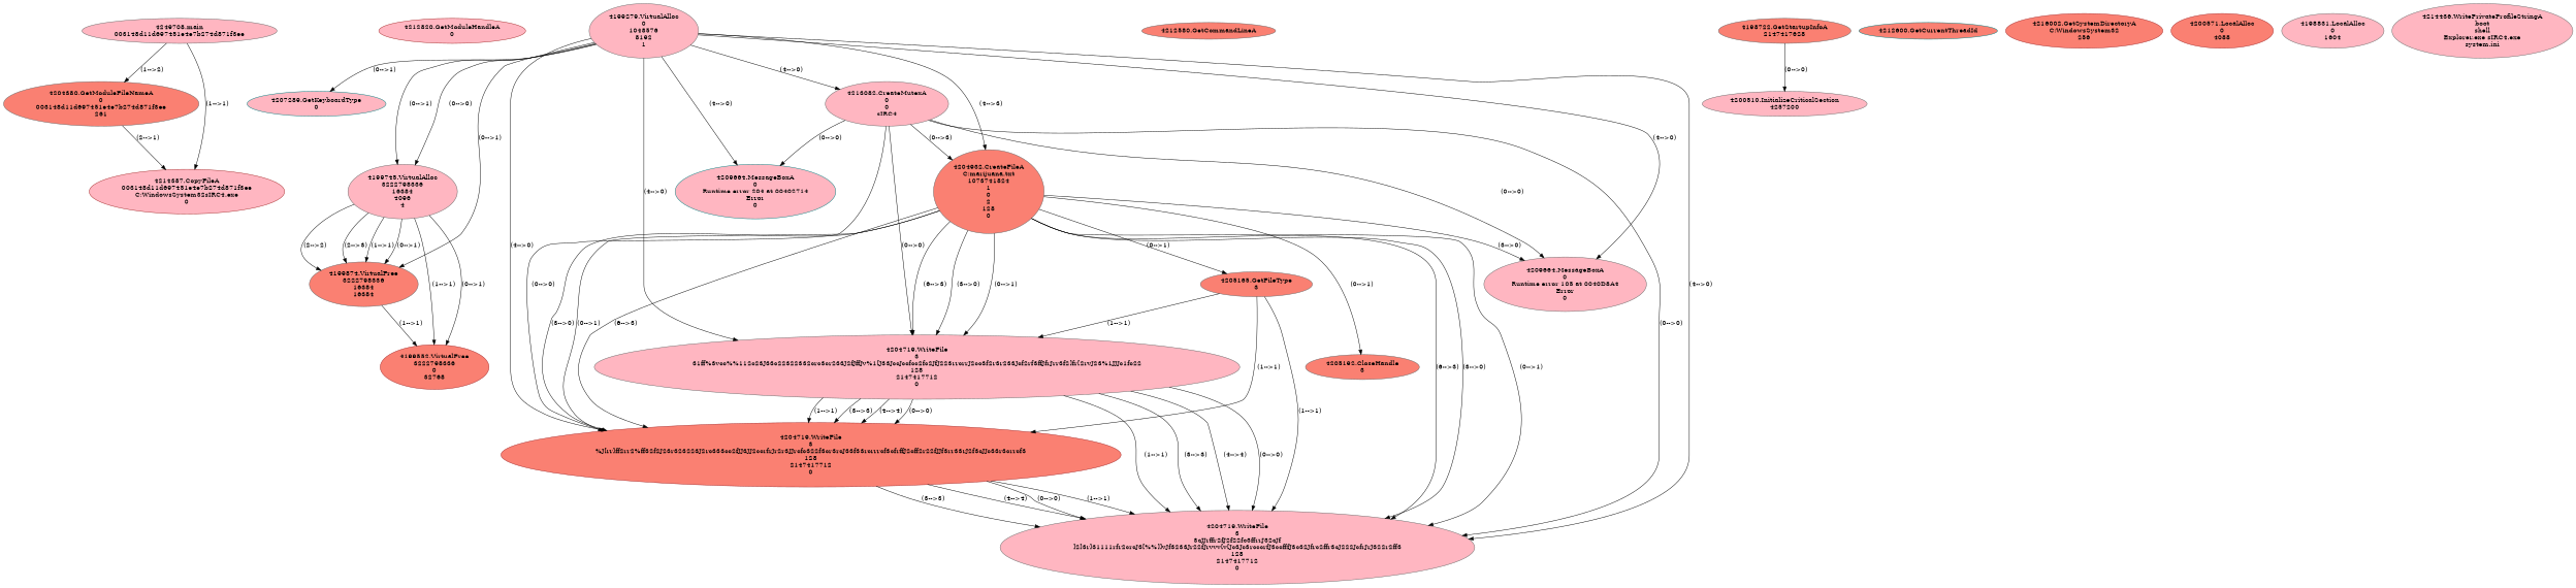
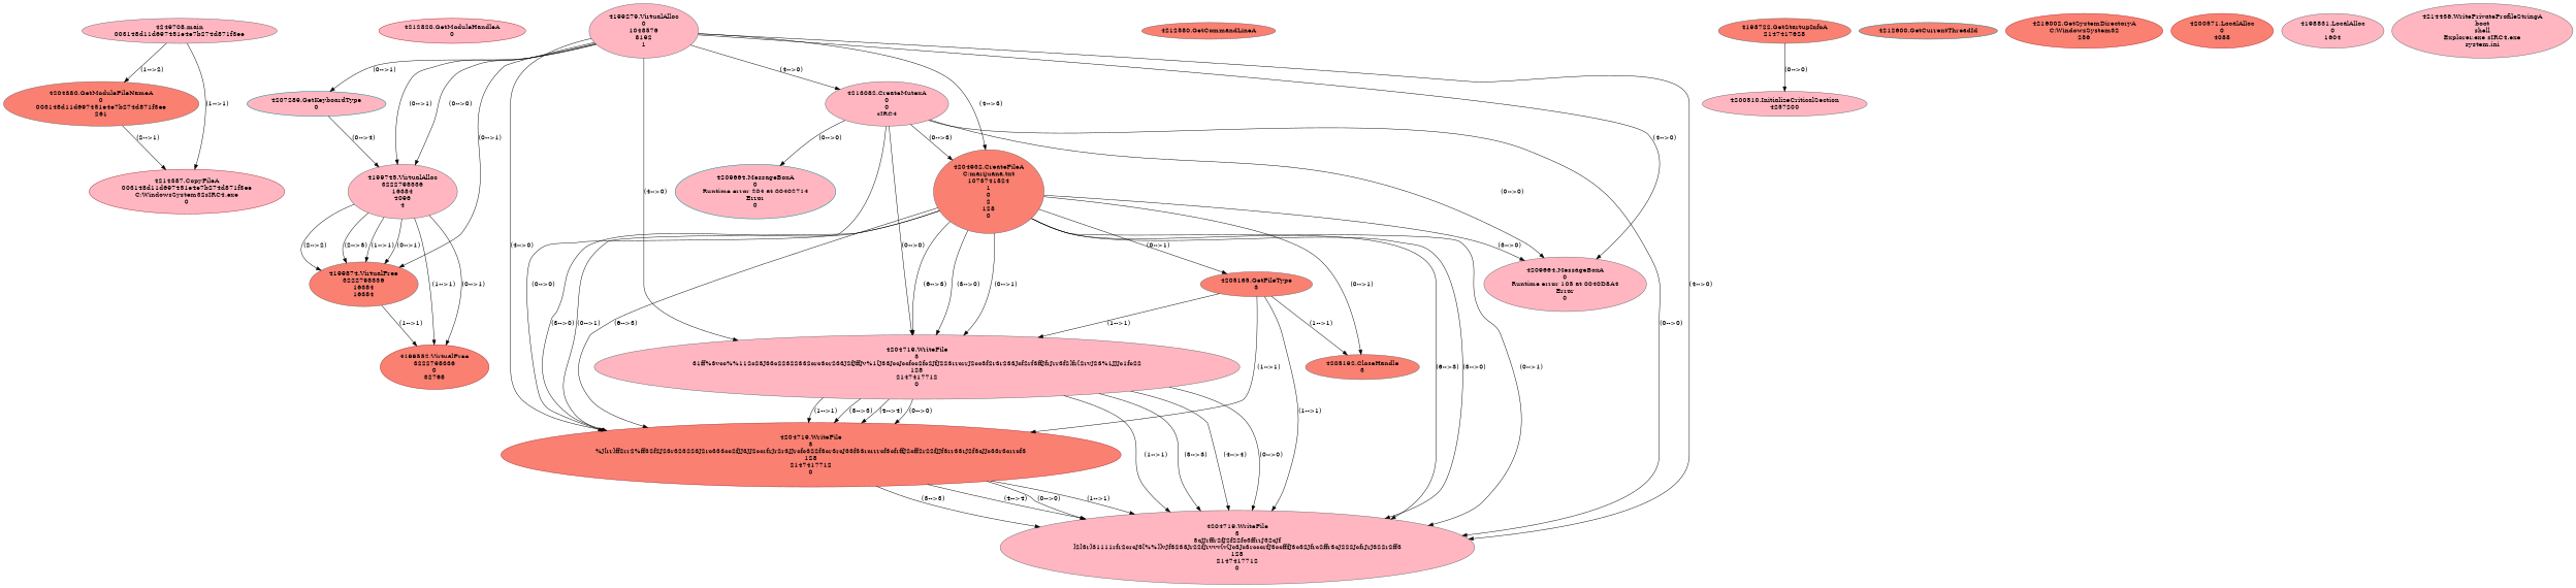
  digraph {
    node [color=gray40 fillcolor=lightpink style=filled]
    n1 [label="4249708.main\n003148d11d697451e4e7b274d871f3ee"]
    n2 [fillcolor=salmon label="4204380.GetModuleFileNameA\n0\n003148d11d697451e4e7b274d871f3ee\n261"]
    n3 [color=brown label="4214387.CopyFileA\n003148d11d697451e4e7b274d871f3ee\nC:\Windows\System32\sIRC4.exe\n0"]
    n4 [color=brown label="4212820.GetModuleHandleA\n0"]
    n5 [color=teal label="4207289.GetKeyboardType\n0"]
    n6 [label="4199745.VirtualAlloc\n3222798336\n16384\n4096\n4"]
    n7 [fillcolor=salmon label="4199874.VirtualFree\n3222798336\n16384\n16384"]
    n8 [color=brown fillcolor=salmon label="4199552.VirtualFree\n3222798336\n0\n32768"]
    n9 [fillcolor=salmon label="4212580.GetCommandLineA\n"]
    n10 [fillcolor=salmon label="4198722.GetStartupInfoA\n2147417628"]
    n11 [label="4200510.InitializeCriticalSection\n4257200"]
    n12 [color=teal fillcolor=salmon label="4212600.GetCurrentThreadId\n"]
    n13 [color=brown fillcolor=salmon label="4216002.GetSystemDirectoryA\nC:\Windows\System32\n256"]
    n14 [color=brown fillcolor=salmon label="4200571.LocalAlloc\n0\n4088"]
    n15 [label="4199279.VirtualAlloc\n0\n1048576\n8192\n1"]
    n16 [label="4213082.CreateMutexA\n0\n0\nsIRC4"]
    n17 [fillcolor=salmon label="4204932.CreateFileA\nC:\marijuana.txt\n1073741824\n1\n0\n2\n128\n0"]
    n18 [label="4204719.WriteFile\n3\n31ff%3vcc%%112c23J33c22322332crc3cr233J2fJffJv%1[J33JccJccfcc2fc2JfJ223rrcrrJ2cc3f2r3r233Jcf2rf3ffJfrJrr3f2]fr[2rvJ23%1JJJc1fc22\n128\n2147417712\n0"]
    n19 [color=brown fillcolor=salmon label="4204719.WriteFile\n3\n%J[rr]ff2rr2%ff32f2J23r323223J2rc333cc2fJJ3JJ2ccrfrJr2r3JJrcfc322f3cr3rcJ33f33rcrrrcf3cfrffJ2cff2r22fJJf3rr33rJ2f3cJJc33r3crrcf3\n128\n2147417712\n0"]
    n20 [color=teal label="4209664.MessageBoxA\n0\nRuntime error 204 at 00402714\nError\n0"]
    n21 [label="4204719.WriteFile\n3\n3cJJrffr2fJ2f22fc3ffrrJ32cJf\n]2]3r]31111rfr2crcJ3[%%]]vJf3233Jr22fJrvvv[v[Jc3Jc3rcccrfJ3ccfffJ3c32Jfrc2ffr3cJ222JcfrJrJ322r2ff3\n128\n2147417712\n0"]
    n22 [label="4209664.MessageBoxA\n0\nRuntime error 105 at 0040D8A4\nError\n0"]
    n23 [fillcolor=salmon label="4205165.GetFileType\n3"]
    n24 [fillcolor=salmon label="4205192.CloseHandle\n3"]
    n25 [label="4198831.LocalAlloc\n0\n1604"]
    n26 [label="4214436.WritePrivateProfileStringA\nboot\nshell\nExplorer.exe sIRC4.exe\nsystem.ini"]
    n1 -> n2 [label="(1-->2)"]
    n1 -> n3 [label="(1-->1)"]
    n2 -> n3 [label="(2-->1)"]
+   n5 -> n6 [label="(0-->4)"]
    n6 -> n7 [label="(1-->1)"]
    n6 -> n7 [label="(0-->1)"]
    n6 -> n7 [label="(2-->2)"]
    n6 -> n7 [label="(2-->3)"]
    n6 -> n8 [label="(1-->1)"]
    n6 -> n8 [label="(0-->1)"]
    n7 -> n8 [label="(1-->1)"]
    n10 -> n11 [label="(0-->0)"]
    n15 -> n5 [label="(0-->1)"]
    n15 -> n6 [label="(0-->1)"]
    n15 -> n6 [label="(0-->0)"]
    n15 -> n7 [label="(0-->1)"]
    n15 -> n16 [label="(4-->0)"]
    n15 -> n17 [label="(4-->3)"]
    n15 -> n18 [label="(4-->0)"]
    n15 -> n19 [label="(4-->0)"]
-   n15 -> n20 [label="(4-->0)"]
    n15 -> n21 [label="(4-->0)"]
    n15 -> n22 [label="(4-->0)"]
    n16 -> n17 [label="(0-->3)"]
    n16 -> n18 [label="(0-->0)"]
    n16 -> n19 [label="(0-->0)"]
    n16 -> n20 [label="(0-->0)"]
    n16 -> n21 [label="(0-->0)"]
    n16 -> n22 [label="(0-->0)"]
    n17 -> n18 [label="(0-->1)"]
    n17 -> n18 [label="(6-->3)"]
    n17 -> n18 [label="(3-->0)"]
    n17 -> n19 [label="(0-->1)"]
    n17 -> n19 [label="(6-->3)"]
    n17 -> n19 [label="(3-->0)"]
    n17 -> n21 [label="(0-->1)"]
    n17 -> n21 [label="(6-->3)"]
    n17 -> n21 [label="(3-->0)"]
    n17 -> n22 [label="(3-->0)"]
    n17 -> n23 [label="(0-->1)"]
    n17 -> n24 [label="(0-->1)"]
    n18 -> n19 [label="(1-->1)"]
    n18 -> n19 [label="(3-->3)"]
    n18 -> n19 [label="(4-->4)"]
    n18 -> n19 [label="(0-->0)"]
    n18 -> n21 [label="(1-->1)"]
    n18 -> n21 [label="(3-->3)"]
    n18 -> n21 [label="(4-->4)"]
    n18 -> n21 [label="(0-->0)"]
    n19 -> n21 [label="(1-->1)"]
    n19 -> n21 [label="(3-->3)"]
    n19 -> n21 [label="(4-->4)"]
    n19 -> n21 [label="(0-->0)"]
    n23 -> n18 [label="(1-->1)"]
    n23 -> n19 [label="(1-->1)"]
    n23 -> n21 [label="(1-->1)"]
+   n23 -> n24 [label="(1-->1)"]
  }
